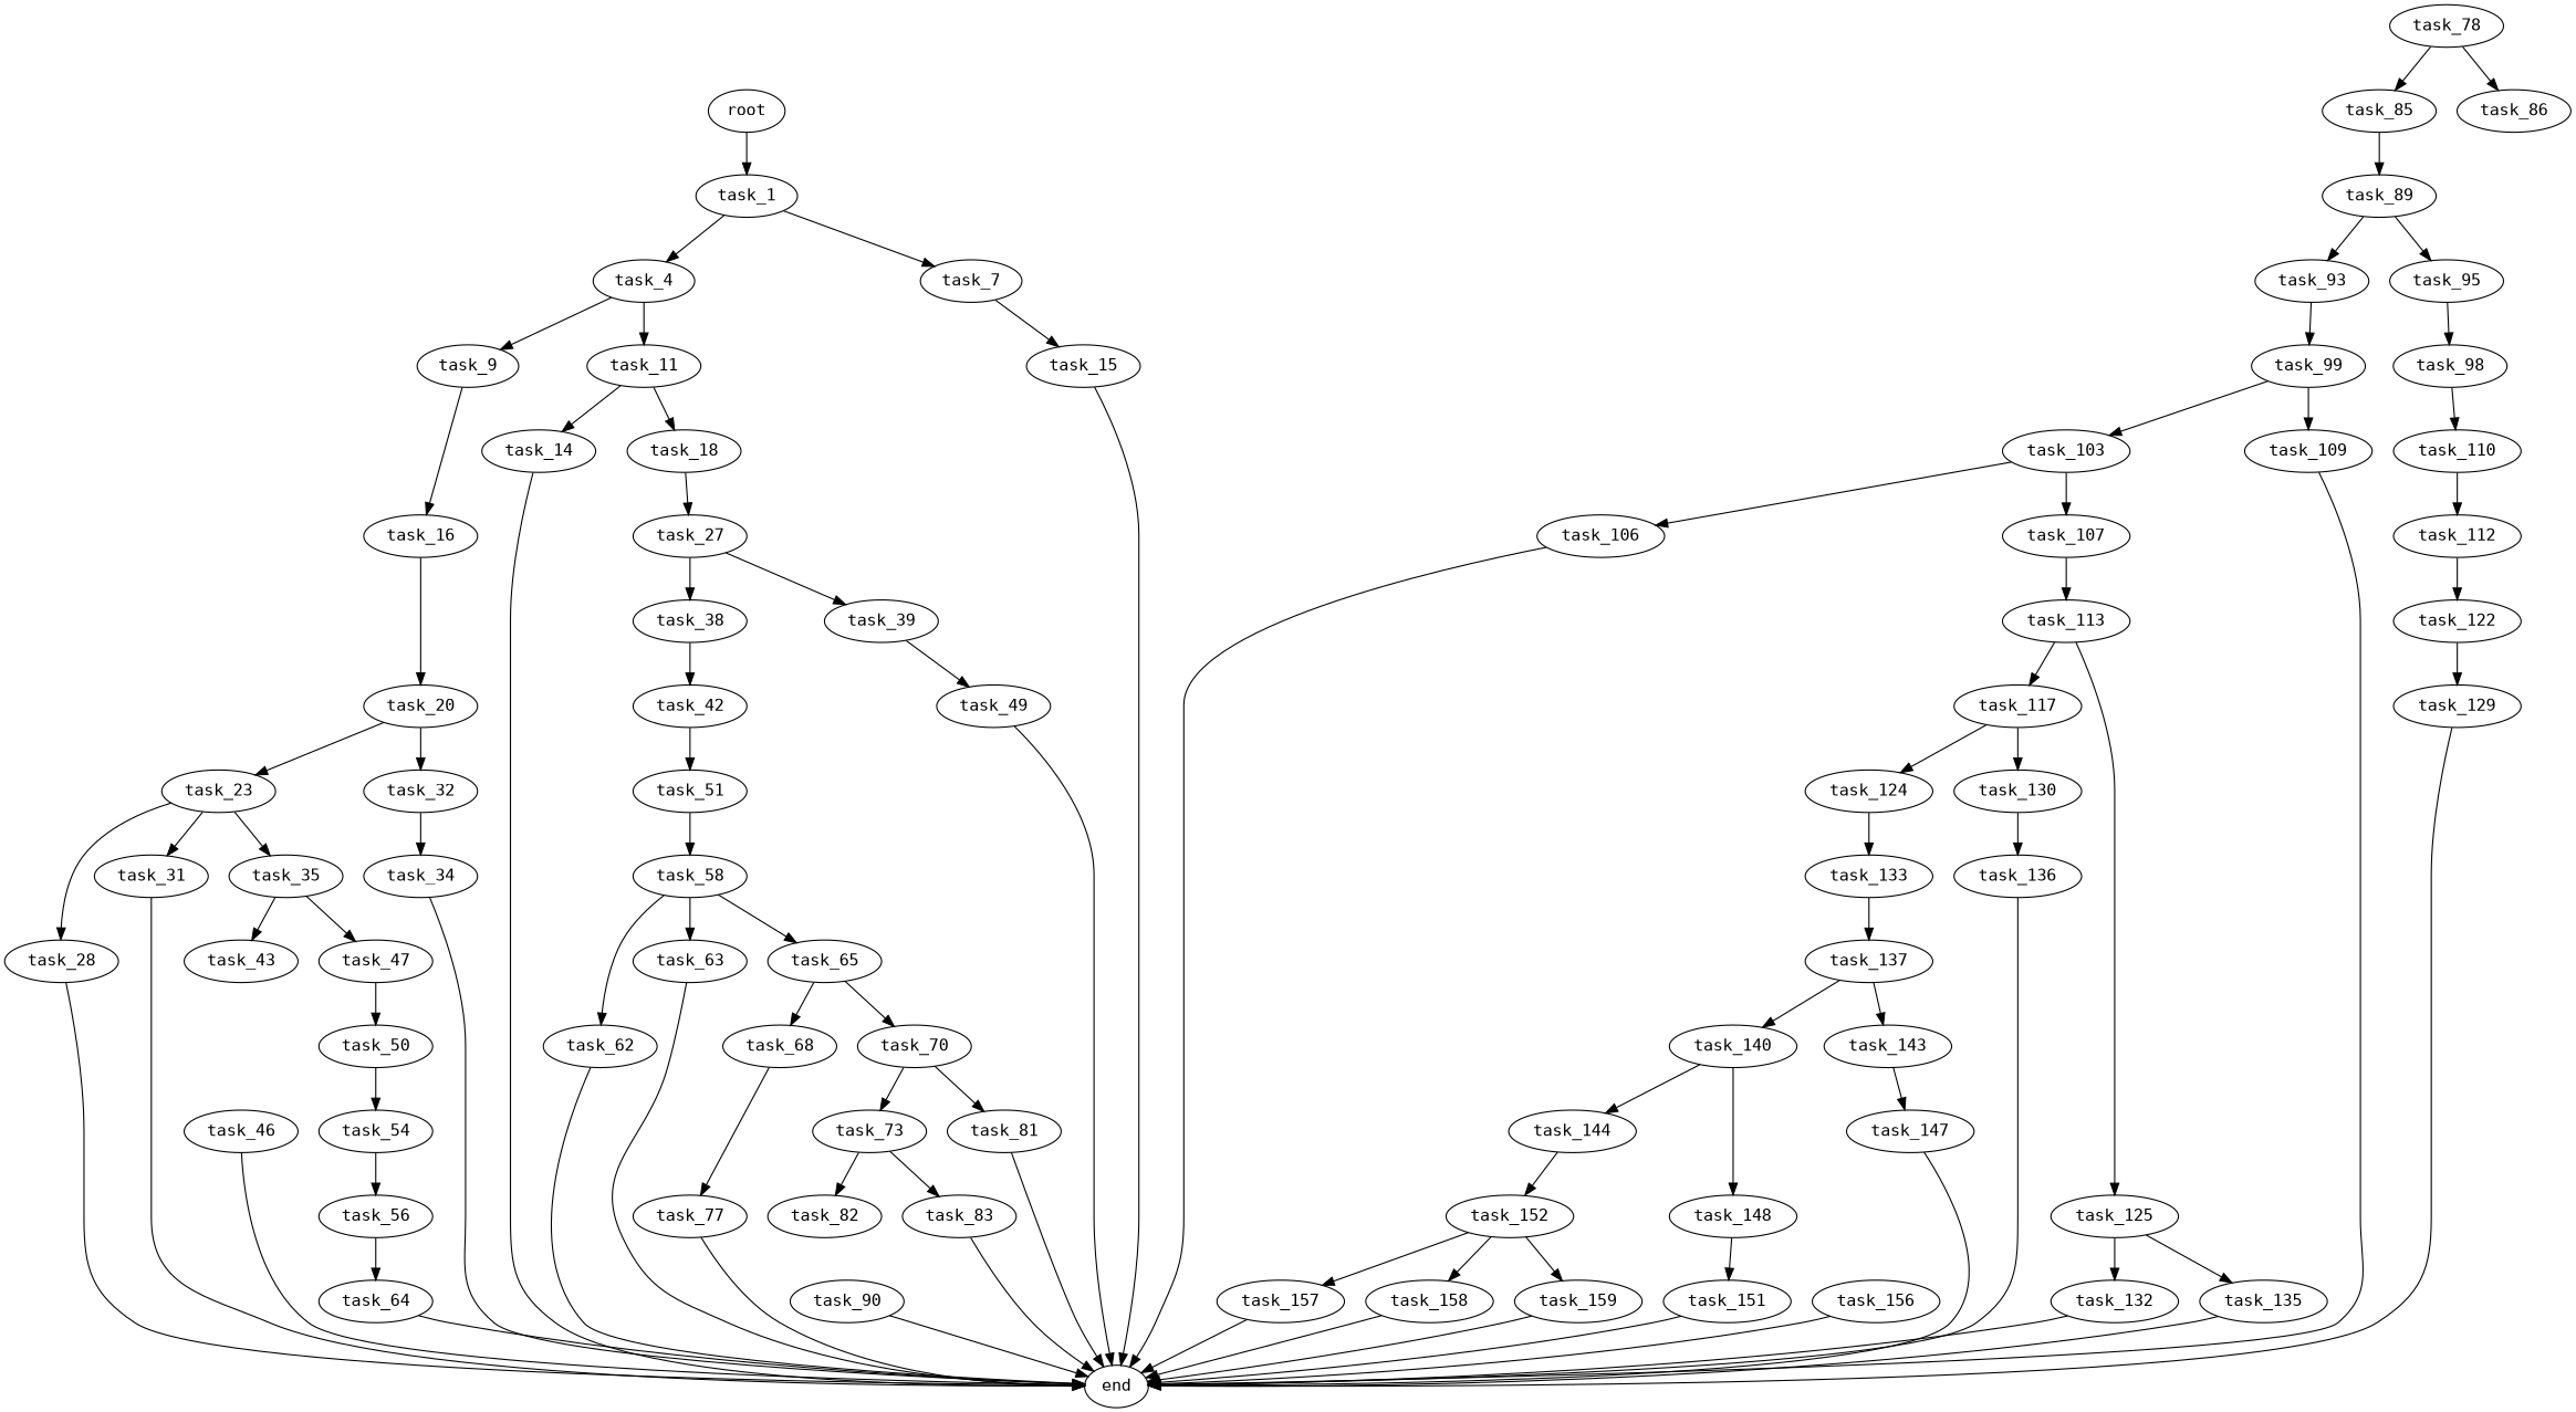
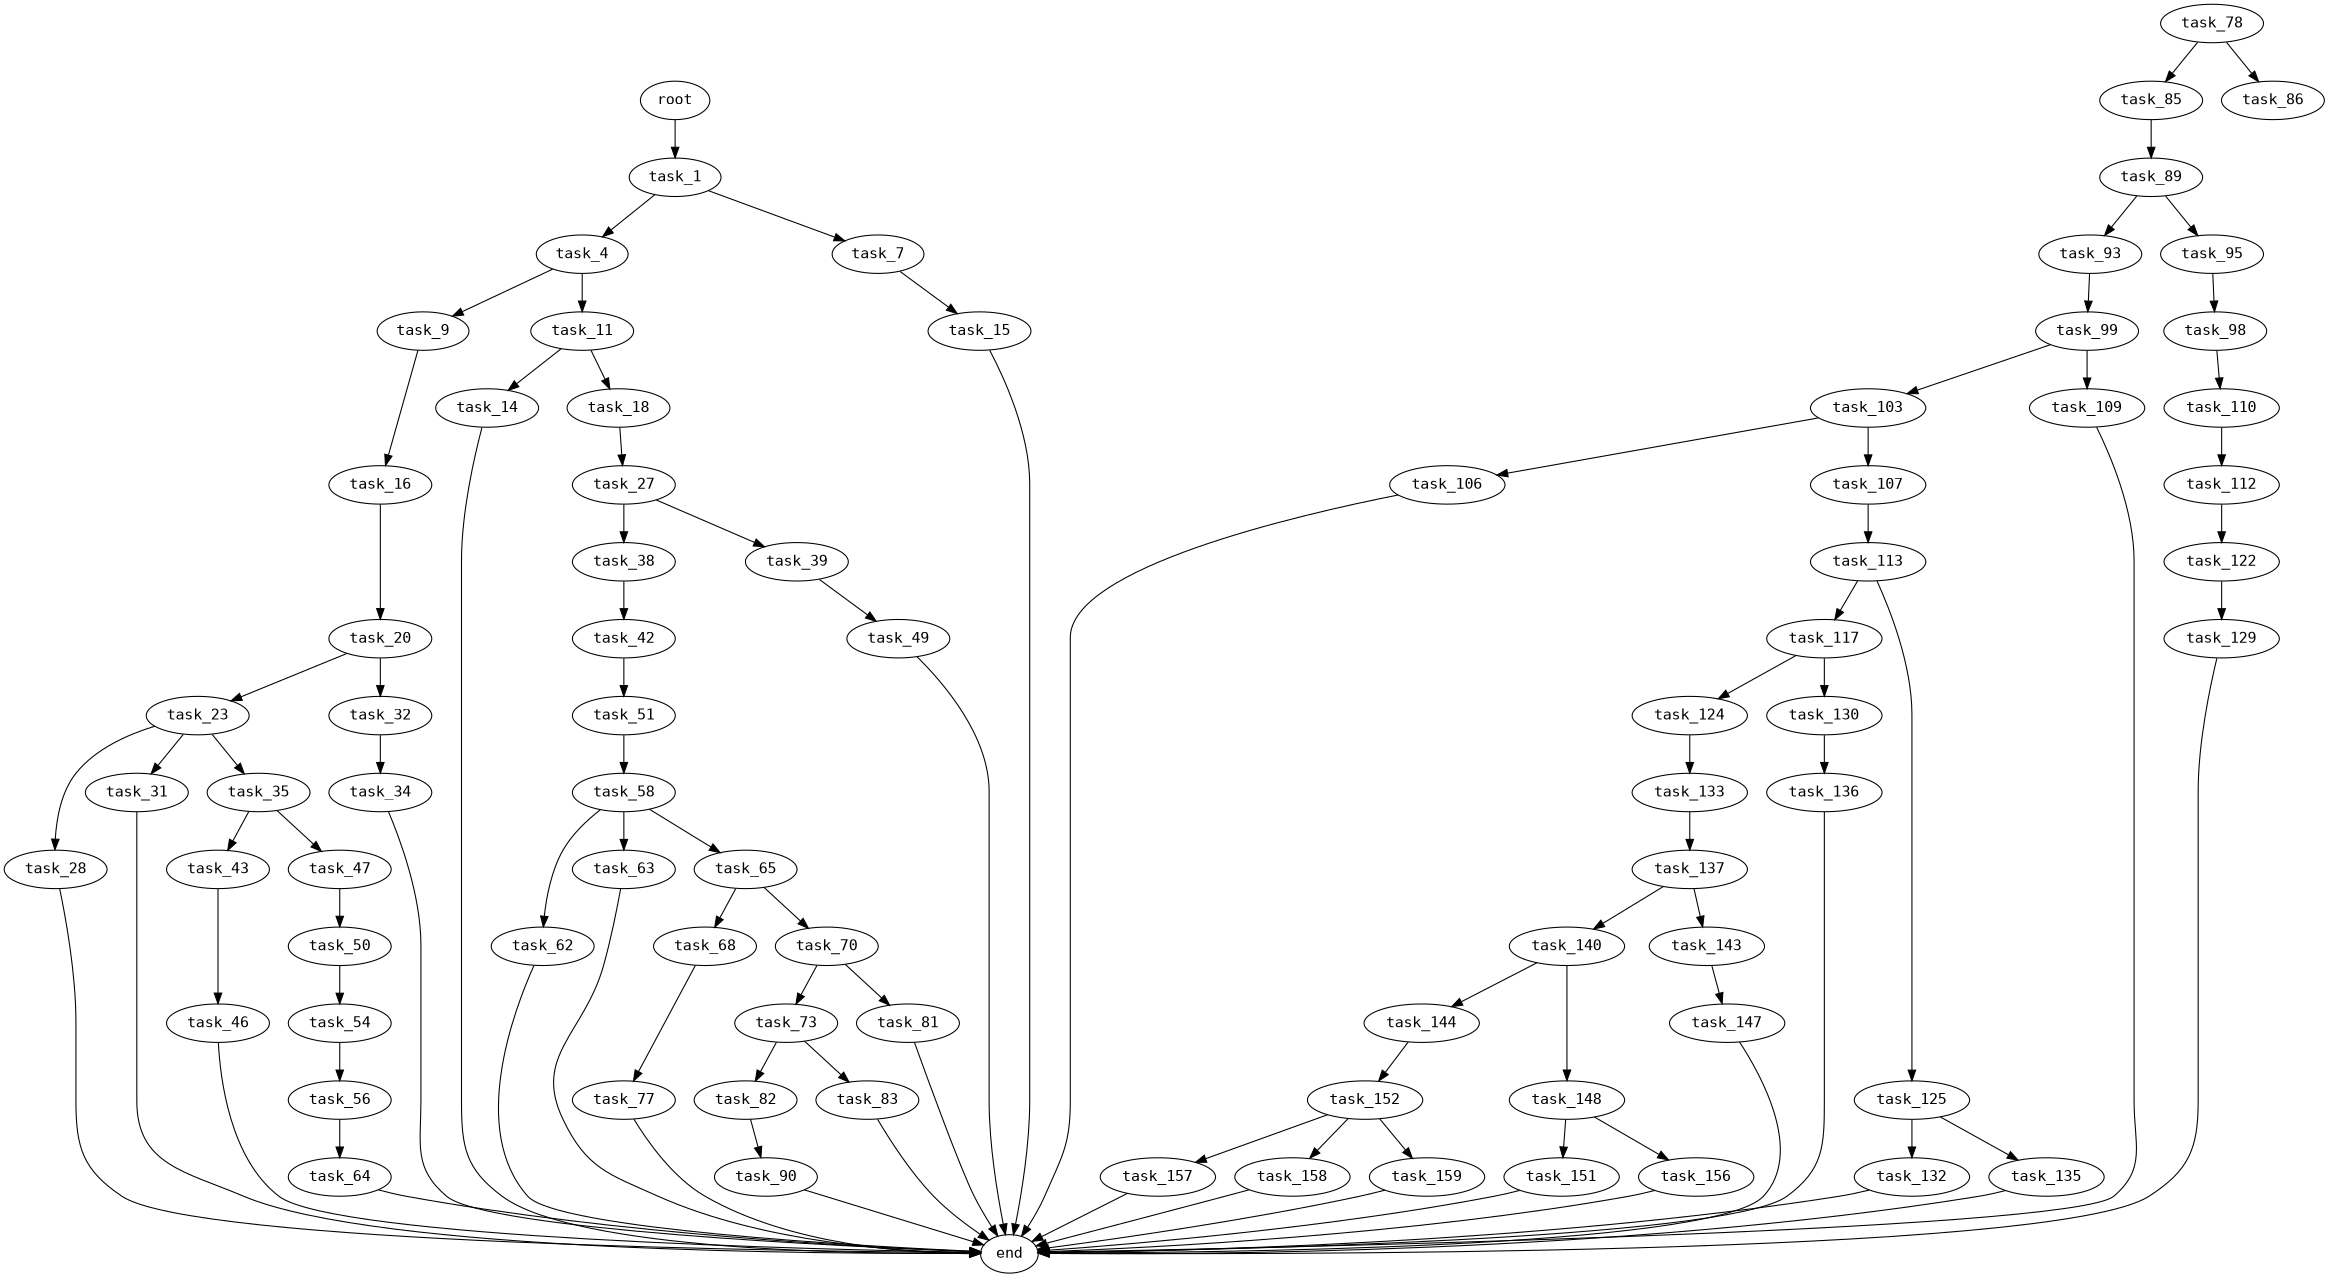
  digraph {
    fontname="DejaVu Sans Mono"
    node [fontname="DejaVu Sans Mono"]
    edge [fontname="DejaVu Sans Mono"]
    root
    task_1
    task_4
    task_7
    task_9
    task_11
    task_15
    task_16
    task_14
    task_18
    end
    task_20
    task_27
    task_23
    task_32
    task_38
    task_39
    task_28
    task_31
    task_35
    task_34
    task_42
    task_49
    task_43
    task_47
    task_46
    task_50
    task_51
    task_54
    task_58
    task_62
    task_63
    task_65
    task_56
    task_64
    task_68
    task_70
    task_77
    task_73
    task_81
    task_82
    task_83
    task_78
    task_85
    task_86
    task_90
    task_89
    task_93
    task_95
    task_99
    task_98
    task_103
    task_109
    task_110
    task_106
    task_107
    task_112
    task_122
    task_113
    task_117
    task_125
    task_124
    task_130
    task_132
    task_135
    task_129
    task_133
    task_136
    task_137
    task_140
    task_143
    task_144
    task_148
    task_147
    task_152
    task_151
    task_156
    task_157
    task_158
    task_159
    root -> task_1
    task_1 -> task_4
    task_1 -> task_7
    task_4 -> task_9
    task_4 -> task_11
    task_7 -> task_15
    task_9 -> task_16
    task_11 -> task_14
    task_11 -> task_18
    task_15 -> end
    task_16 -> task_20
    task_14 -> end
    task_18 -> task_27
    task_20 -> task_23
    task_20 -> task_32
    task_27 -> task_38
    task_27 -> task_39
    task_23 -> task_28
    task_23 -> task_31
    task_23 -> task_35
    task_32 -> task_34
    task_38 -> task_42
    task_39 -> task_49
    task_28 -> end
    task_31 -> end
    task_35 -> task_43
    task_35 -> task_47
    task_34 -> end
    task_42 -> task_51
    task_49 -> end
+   task_43 -> task_46
    task_47 -> task_50
    task_46 -> end
    task_50 -> task_54
    task_51 -> task_58
    task_54 -> task_56
    task_58 -> task_62
    task_58 -> task_63
    task_58 -> task_65
    task_62 -> end
    task_63 -> end
    task_65 -> task_68
    task_65 -> task_70
    task_56 -> task_64
    task_64 -> end
    task_68 -> task_77
    task_70 -> task_73
    task_70 -> task_81
    task_77 -> end
    task_73 -> task_82
    task_73 -> task_83
    task_81 -> end
+   task_82 -> task_90
    task_83 -> end
    task_78 -> task_85
    task_78 -> task_86
    task_85 -> task_89
    task_90 -> end
    task_89 -> task_93
    task_89 -> task_95
    task_93 -> task_99
    task_95 -> task_98
    task_99 -> task_103
    task_99 -> task_109
    task_98 -> task_110
    task_103 -> task_106
    task_103 -> task_107
    task_109 -> end
    task_110 -> task_112
    task_106 -> end
    task_107 -> task_113
    task_112 -> task_122
    task_122 -> task_129
    task_113 -> task_117
    task_113 -> task_125
    task_117 -> task_124
    task_117 -> task_130
    task_125 -> task_132
    task_125 -> task_135
    task_124 -> task_133
    task_130 -> task_136
    task_132 -> end
    task_135 -> end
    task_129 -> end
    task_133 -> task_137
    task_136 -> end
    task_137 -> task_140
    task_137 -> task_143
    task_140 -> task_144
    task_140 -> task_148
    task_143 -> task_147
    task_144 -> task_152
    task_148 -> task_151
+   task_148 -> task_156
    task_147 -> end
    task_152 -> task_157
    task_152 -> task_158
    task_152 -> task_159
    task_151 -> end
    task_156 -> end
    task_157 -> end
    task_158 -> end
    task_159 -> end
  }
